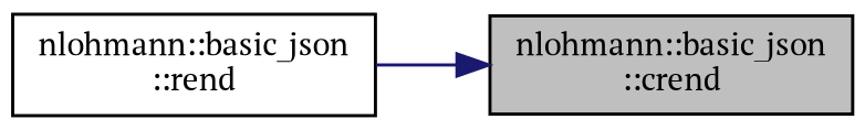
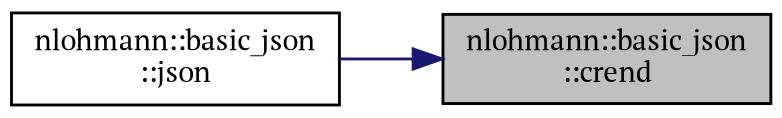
  digraph {
    rankdir=RL
    fontname="PT Serif"
    node [color=black fontname="PT Serif" fontsize=10 shape=record style=filled]
    n1 [fillcolor=grey75 fontcolor=black height=0.2 label="nlohmann::basic_json\l::crend" width=0.4]
-   n2 [fillcolor=white height=0.2 label="nlohmann::basic_json\l::rend" width=0.4]
+   n2 [fillcolor=white height=0.2 label="nlohmann::basic_json\l::json" width=0.4]
    n1 -> n2 [color=midnightblue dir=back fontname="PT Serif" fontsize=10 labelfontname=Helvetica labelfontsize=10 style=solid]
  }
